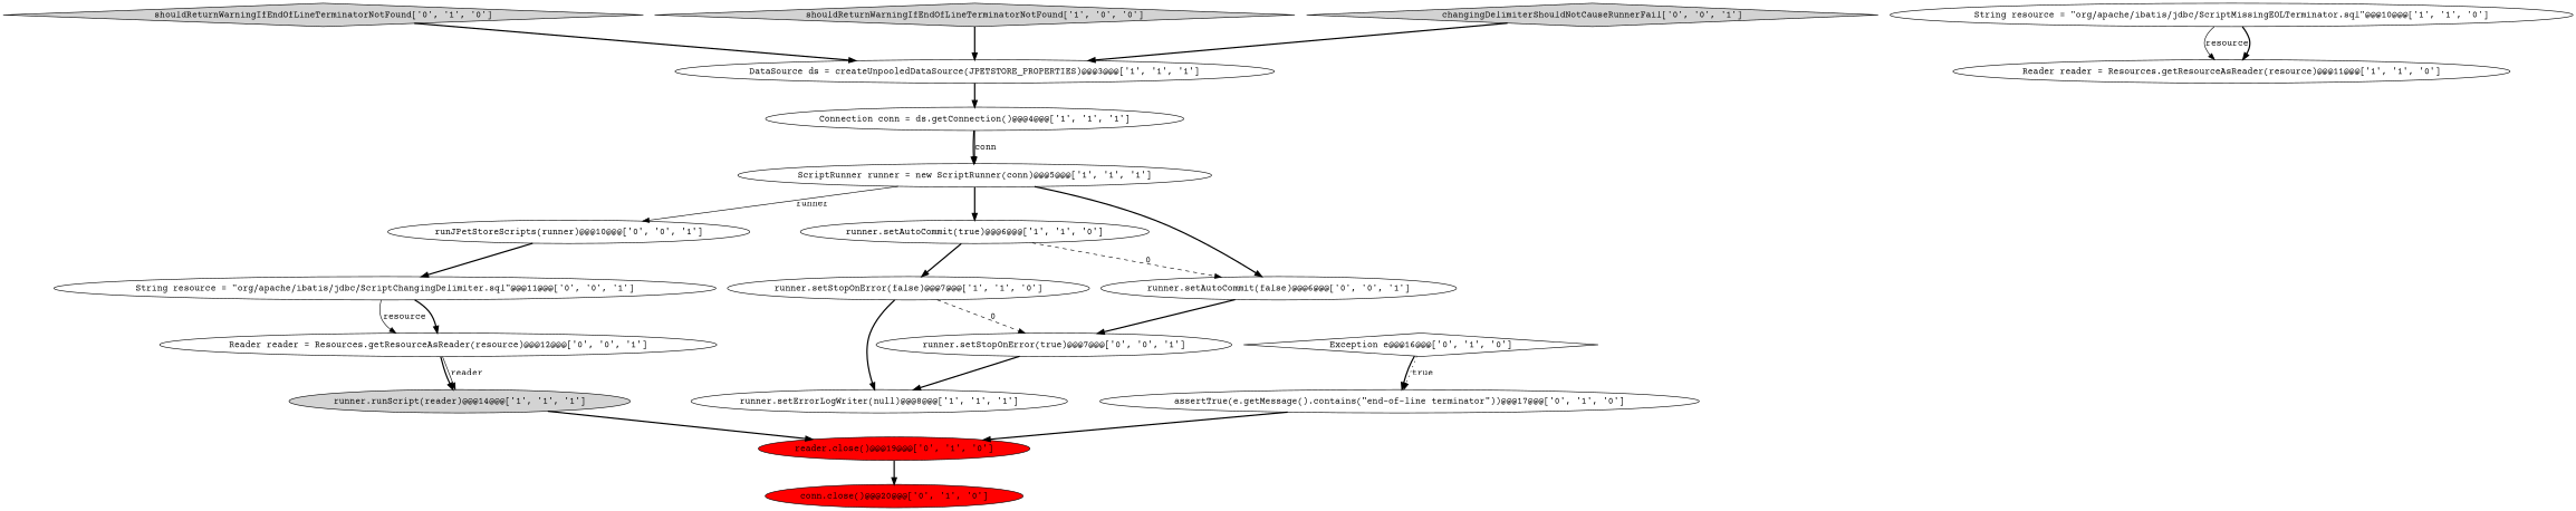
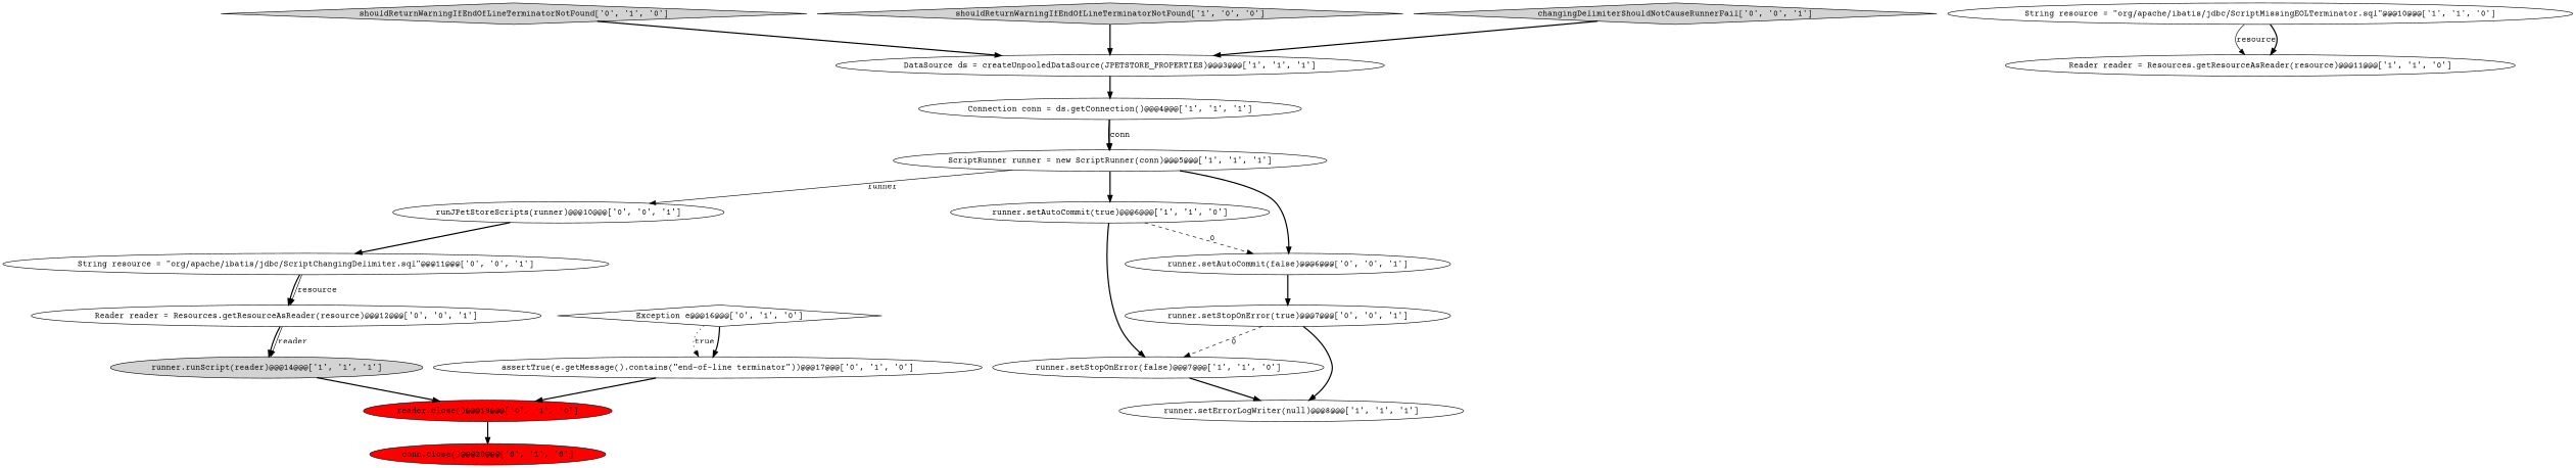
  digraph {
    fontname="Courier Prime"
    node [fillcolor=white fontname="Courier Prime" shape=ellipse style=filled]
    edge [fontname="Courier Prime" style=bold]
    n1 [fillcolor=lightgray label="shouldReturnWarningIfEndOfLineTerminatorNotFound['0', '1', '0']" shape=diamond]
    n2 [label="DataSource ds = createUnpooledDataSource(JPETSTORE_PROPERTIES)@@@3@@@['1', '1', '1']"]
    n3 [label="Connection conn = ds.getConnection()@@@4@@@['1', '1', '1']"]
    n4 [label="Reader reader = Resources.getResourceAsReader(resource)@@@12@@@['0', '0', '1']"]
    n5 [fillcolor=lightgray label="runner.runScript(reader)@@@14@@@['1', '1', '1']"]
    n6 [fillcolor=red label="reader.close()@@@19@@@['0', '1', '0']"]
    n7 [fillcolor=red label="conn.close()@@@20@@@['0', '1', '0']"]
    n8 [label="runner.setStopOnError(true)@@@7@@@['0', '0', '1']"]
    n9 [label="runner.setErrorLogWriter(null)@@@8@@@['1', '1', '1']"]
    n10 [label="ScriptRunner runner = new ScriptRunner(conn)@@@5@@@['1', '1', '1']"]
    n11 [label="Exception e@@@16@@@['0', '1', '0']" shape=diamond]
    n12 [label="assertTrue(e.getMessage().contains(\"end-of-line terminator\"))@@@17@@@['0', '1', '0']"]
    n13 [label="runJPetStoreScripts(runner)@@@10@@@['0', '0', '1']"]
    n14 [label="String resource = \"org/apache/ibatis/jdbc/ScriptChangingDelimiter.sql\"@@@11@@@['0', '0', '1']"]
    n15 [label="runner.setAutoCommit(true)@@@6@@@['1', '1', '0']"]
    n16 [label="runner.setStopOnError(false)@@@7@@@['1', '1', '0']"]
    n17 [label="runner.setAutoCommit(false)@@@6@@@['0', '0', '1']"]
    n18 [fillcolor=lightgray label="shouldReturnWarningIfEndOfLineTerminatorNotFound['1', '0', '0']" shape=diamond]
    n19 [fillcolor=lightgray label="changingDelimiterShouldNotCauseRunnerFail['0', '0', '1']" shape=diamond]
    n20 [label="Reader reader = Resources.getResourceAsReader(resource)@@@11@@@['1', '1', '0']"]
    n21 [label="String resource = \"org/apache/ibatis/jdbc/ScriptMissingEOLTerminator.sql\"@@@10@@@['1', '1', '0']"]
    n1 -> n2
    n2 -> n3
    n3 -> n10
    n3 -> n10 [label=conn style=solid]
    n4 -> n5
    n4 -> n5 [label=reader style=solid]
    n5 -> n6
    n6 -> n7
    n8 -> n9
    n10 -> n13 [label=runner style=solid]
    n10 -> n15
    n10 -> n17
    n11 -> n12
    n11 -> n12 [label=true style=dotted]
    n12 -> n6
    n13 -> n14
    n14 -> n4
    n14 -> n4 [label=resource style=solid]
    n15 -> n16
    n15 -> n17 [label=0 style=dashed]
-   n16 -> n8 [label=0 style=dashed]
+   n8 -> n16 [label=0 style=dashed]
    n16 -> n9
    n17 -> n8
    n18 -> n2
    n19 -> n2
    n21 -> n20 [label=resource style=solid]
    n21 -> n20
  }
